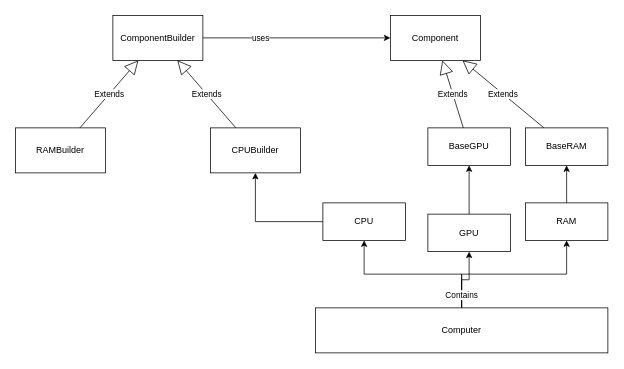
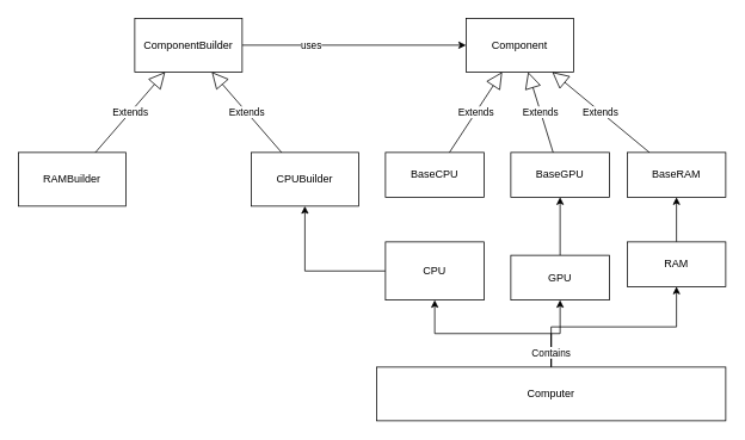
  <mxCell id="0" />
  <mxCell id="1" parent="0" />
  <mxCell id="2" value="Component" style="rounded=0;whiteSpace=wrap;html=1;" vertex="1" parent="1"><mxGeometry x="520" y="20" width="120" height="60" as="geometry" /></mxCell>
+ <mxCell id="3" value="Extends" style="endArrow=block;endSize=16;endFill=0;html=1;rounded=0;" edge="1" parent="1" source="4" target="2"><mxGeometry width="160" relative="1" as="geometry"><mxPoint x="560" y="150" as="sourcePoint" /><mxPoint x="680" y="140" as="targetPoint" /></mxGeometry></mxCell>
+ <mxCell id="4" value="BaseCPU" style="html=1;whiteSpace=wrap;" vertex="1" parent="1"><mxGeometry x="430" y="170" width="110" height="50" as="geometry" /></mxCell>
  <mxCell id="5" value="BaseGPU" style="html=1;whiteSpace=wrap;" vertex="1" parent="1"><mxGeometry x="570" y="170" width="110" height="50" as="geometry" /></mxCell>
  <mxCell id="6" value="Extends" style="endArrow=block;endSize=16;endFill=0;html=1;rounded=0;" edge="1" source="5" parent="1" target="2"><mxGeometry width="160" relative="1" as="geometry"><mxPoint x="710" y="180" as="sourcePoint" /><mxPoint x="710" y="110" as="targetPoint" /></mxGeometry></mxCell>
  <mxCell id="7" value="BaseRAM" style="html=1;whiteSpace=wrap;" vertex="1" parent="1"><mxGeometry x="700" y="170" width="110" height="50" as="geometry" /></mxCell>
  <mxCell id="8" value="Extends" style="endArrow=block;endSize=16;endFill=0;html=1;rounded=0;" edge="1" source="7" parent="1" target="2"><mxGeometry width="160" relative="1" as="geometry"><mxPoint x="840" y="180" as="sourcePoint" /><mxPoint x="719" y="80" as="targetPoint" /></mxGeometry></mxCell>
  <mxCell id="9" value="" style="edgeStyle=orthogonalEdgeStyle;rounded=0;orthogonalLoop=1;jettySize=auto;html=1;" edge="1" parent="1" source="10" target="23"><mxGeometry relative="1" as="geometry" /></mxCell>
- <mxCell id="10" value="CPU" style="html=1;whiteSpace=wrap;" vertex="1" parent="1"><mxGeometry x="430" y="270" width="110" height="50" as="geometry" /></mxCell>
+ <mxCell id="10" value="CPU" style="html=1;whiteSpace=wrap;" vertex="1" parent="1"><mxGeometry x="430" y="270" width="110" height="65" as="geometry" /></mxCell>
  <mxCell id="11" value="" style="edgeStyle=orthogonalEdgeStyle;rounded=0;orthogonalLoop=1;jettySize=auto;html=1;" edge="1" parent="1" source="12" target="5"><mxGeometry relative="1" as="geometry" /></mxCell>
  <mxCell id="12" value="GPU" style="html=1;whiteSpace=wrap;" vertex="1" parent="1"><mxGeometry x="570" y="285" width="110" height="50" as="geometry" /></mxCell>
  <mxCell id="13" value="" style="edgeStyle=orthogonalEdgeStyle;rounded=0;orthogonalLoop=1;jettySize=auto;html=1;" edge="1" parent="1" source="14" target="7"><mxGeometry relative="1" as="geometry" /></mxCell>
  <mxCell id="14" value="RAM" style="html=1;whiteSpace=wrap;" vertex="1" parent="1"><mxGeometry x="700" y="270" width="110" height="50" as="geometry" /></mxCell>
  <mxCell id="15" style="edgeStyle=orthogonalEdgeStyle;rounded=0;orthogonalLoop=1;jettySize=auto;html=1;exitX=1;exitY=0.5;exitDx=0;exitDy=0;" edge="1" parent="1" source="17" target="2"><mxGeometry relative="1" as="geometry" /></mxCell>
  <mxCell id="16" value="uses" style="edgeLabel;html=1;align=center;verticalAlign=middle;resizable=0;points=[];" vertex="1" connectable="0" parent="15"><mxGeometry x="-0.389" y="1" relative="1" as="geometry"><mxPoint as="offset" /></mxGeometry></mxCell>
  <mxCell id="17" value="ComponentBuilder" style="rounded=0;whiteSpace=wrap;html=1;" vertex="1" parent="1"><mxGeometry x="150" y="20" width="120" height="60" as="geometry" /></mxCell>
  <mxCell id="18" style="edgeStyle=orthogonalEdgeStyle;rounded=0;orthogonalLoop=1;jettySize=auto;html=1;exitX=0.5;exitY=0;exitDx=0;exitDy=0;" edge="1" parent="1" source="22" target="14"><mxGeometry relative="1" as="geometry" /></mxCell>
  <mxCell id="19" style="edgeStyle=orthogonalEdgeStyle;rounded=0;orthogonalLoop=1;jettySize=auto;html=1;exitX=0.5;exitY=0;exitDx=0;exitDy=0;" edge="1" parent="1" source="22" target="12"><mxGeometry relative="1" as="geometry" /></mxCell>
  <mxCell id="20" style="edgeStyle=orthogonalEdgeStyle;rounded=0;orthogonalLoop=1;jettySize=auto;html=1;exitX=0.5;exitY=0;exitDx=0;exitDy=0;" edge="1" parent="1" source="22" target="10"><mxGeometry relative="1" as="geometry" /></mxCell>
  <mxCell id="21" value="Contains" style="edgeLabel;html=1;align=center;verticalAlign=middle;resizable=0;points=[];" vertex="1" connectable="0" parent="20"><mxGeometry x="-0.839" y="1" relative="1" as="geometry"><mxPoint as="offset" /></mxGeometry></mxCell>
  <mxCell id="22" value="Computer" style="rounded=0;whiteSpace=wrap;html=1;" vertex="1" parent="1"><mxGeometry x="420" y="410" width="390" height="60" as="geometry" /></mxCell>
  <mxCell id="23" value="CPUBuilder" style="rounded=0;whiteSpace=wrap;html=1;" vertex="1" parent="1"><mxGeometry x="280" y="170" width="120" height="60" as="geometry" /></mxCell>
  <mxCell id="24" value="Extends" style="endArrow=block;endSize=16;endFill=0;html=1;rounded=0;" edge="1" parent="1" source="23" target="17"><mxGeometry width="160" relative="1" as="geometry"><mxPoint x="350" y="160" as="sourcePoint" /><mxPoint x="409" y="70" as="targetPoint" /></mxGeometry></mxCell>
  <mxCell id="25" value="RAMBuilder" style="rounded=0;whiteSpace=wrap;html=1;" vertex="1" parent="1"><mxGeometry x="20" y="170" width="120" height="60" as="geometry" /></mxCell>
  <mxCell id="26" value="Extends" style="endArrow=block;endSize=16;endFill=0;html=1;rounded=0;" edge="1" source="25" parent="1" target="17"><mxGeometry width="160" relative="1" as="geometry"><mxPoint x="90" y="160" as="sourcePoint" /><mxPoint x="114" y="80" as="targetPoint" /></mxGeometry></mxCell>
